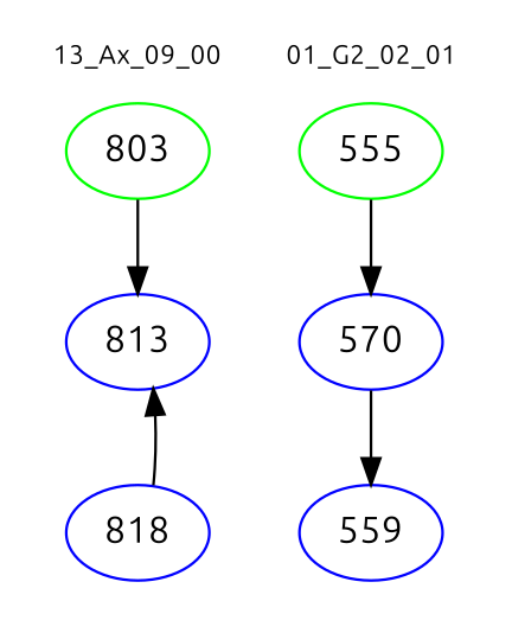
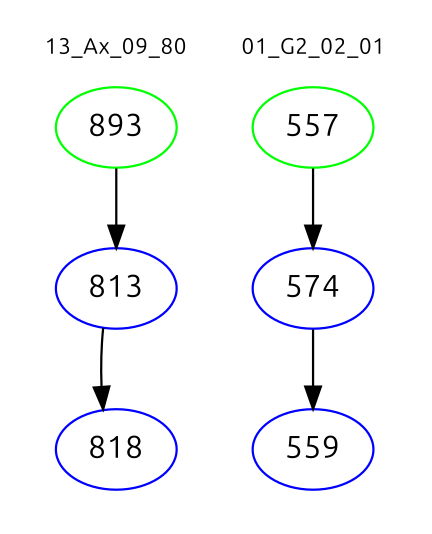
  digraph {
    fontname=Ubuntu
    node [color=blue fontname=Ubuntu]
    edge [color=black fontname=Ubuntu]
-   n1 [color=green label=803]
+   n1 [color=green label=893]
    n2 [label=813]
    n3 [label=818]
-   n4 [color=green label=555]
-   n5 [label=570]
+   n4 [color=green label=557]
+   n5 [label=574]
    n6 [label=559]
    subgraph cluster_1 {
      color=white
      fontsize=10
-     label="13_Ax_09_00"
+     label="13_Ax_09_80"
      n1
      n2
      n3
    }
    subgraph cluster_2 {
      color=white
      fontsize=10
      label="01_G2_02_01"
      n4
      n5
      n6
    }
    n1 -> n2
-   n3 -> n2
+   n2 -> n3
    n4 -> n5
    n5 -> n6
  }
